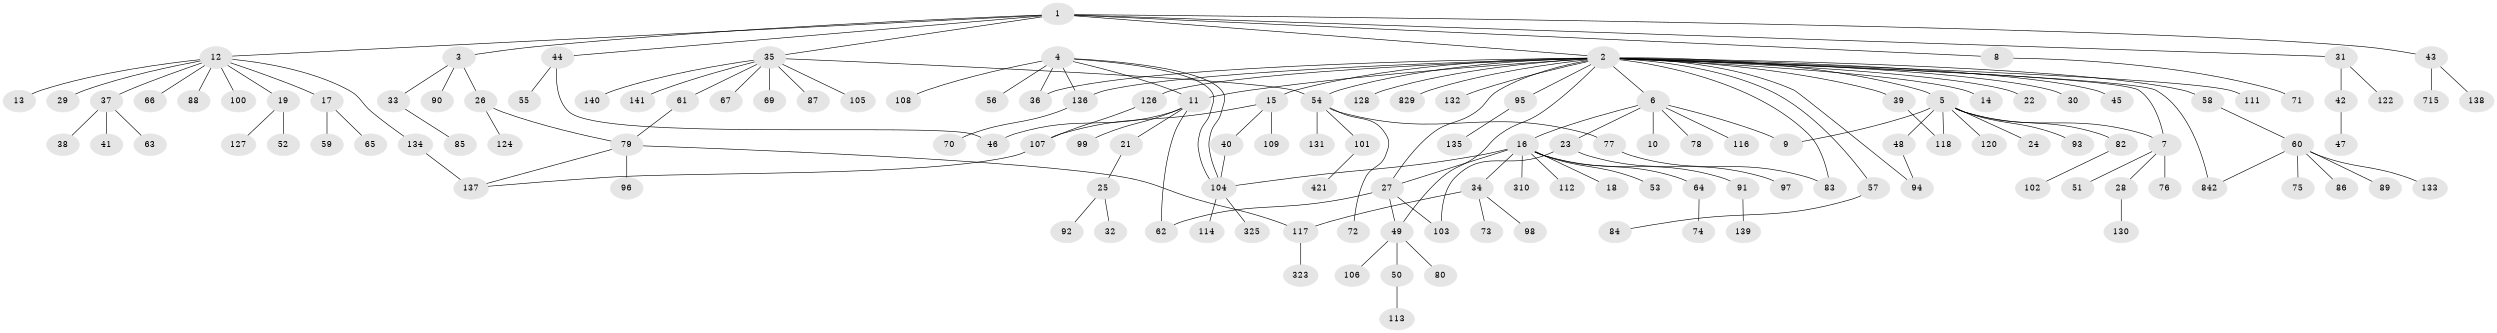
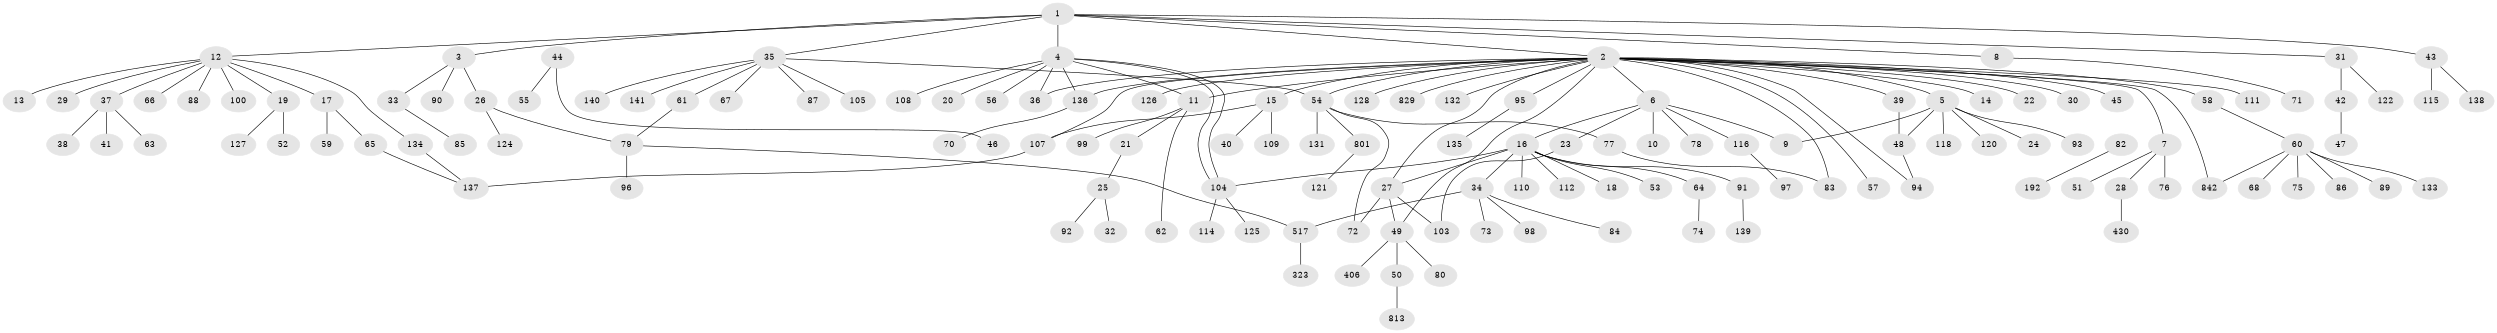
  graph {
    node [color=gray90 style=filled]
    1
    2
    3
    4
    8
    12
    31
    35
    43
    5
    6
    7
    11
    14
    15
    22
    27
    30
    36
    39
    45
    49
    54
    57
    58
    83
    94
    95
    107
    111
    126
    128
    n33 [label=829]
    132
    136
    n36 [label=842]
    26
    33
    90
+   20
    56
    104
    108
    71
    13
    17
    19
    29
    37
    66
    88
    100
    134
    42
    122
    61
    67
-   69
    87
    105
    140
    141
-   115 [label=715]
+   115
    138
    9
    24
    48
    82
    93
    118
    120
    10
    16
    23
    78
    116
    28
    51
    76
    21
    46
    62
    99
    40
    109
    103
    72
    50
    80
-   106
+   106 [label=406]
    77
-   101
+   101 [label=801]
    131
    84
    60
    135
    137
    70
    79
    124
    85
    114
-   125 [label=325]
-   102
+   125
+   102 [label=192]
    18
    34
    53
    64
    91
-   110 [label=310]
+   110
    112
    97
-   130
+   130 [label=430]
    25
    59
    65
    52
    127
    38
    41
    63
    73
    98
-   117
+   117 [label=517]
    74
    139
    32
    92
    96
    44
    55
    47
    n133 [label=323]
-   113
-   121 [label=421]
+   113 [label=813]
+   121
+   68
    75
    86
    89
    133
    1 -- 2
    1 -- 3
-   1 -- 44
+   1 -- 4
    1 -- 8
    1 -- 12
    1 -- 31
    1 -- 35
    1 -- 43
    2 -- 5
    2 -- 6
    2 -- 7
    2 -- 11
    2 -- 14
    2 -- 15
    2 -- 22
    2 -- 27
    2 -- 30
    2 -- 36
    2 -- 39
    2 -- 45
    2 -- 49
    2 -- 54
    2 -- 57
    2 -- 58
    2 -- 83
    2 -- 94
    2 -- 95
-   126 -- 107
+   2 -- 107
    2 -- 111
    2 -- 126
    2 -- 128
    2 -- n33
    2 -- 132
    2 -- 136
    2 -- n36
    3 -- 26
    3 -- 33
    3 -- 90
    4 -- 11
    4 -- 36
    4 -- 136
+   4 -- 20
    4 -- 56
    4 -- 104
    4 -- 104
    4 -- 108
    8 -- 71
    12 -- 13
    12 -- 17
    12 -- 19
    12 -- 29
    12 -- 37
    12 -- 66
    12 -- 88
    12 -- 100
    12 -- 134
    31 -- 42
    31 -- 122
    35 -- 54
    35 -- 61
    35 -- 67
-   35 -- 69
    35 -- 87
    35 -- 105
    35 -- 140
    35 -- 141
    43 -- 115
    43 -- 138
-   5 -- 7
    5 -- 9
    5 -- 24
    5 -- 48
-   5 -- 82
    5 -- 93
    5 -- 118
    5 -- 120
    6 -- 9
    6 -- 10
    6 -- 16
    6 -- 23
    6 -- 78
    6 -- 116
    7 -- 28
    7 -- 51
    7 -- 76
    11 -- 21
-   11 -- 46
    11 -- 62
    11 -- 99
    15 -- 107
    15 -- 40
    15 -- 109
    27 -- 49
    27 -- 103
-   27 -- 62
-   39 -- 118
+   27 -- 72
+   39 -- 48
    49 -- 50
    49 -- 80
    49 -- 106
    54 -- 72
    54 -- 77
    54 -- 101
    54 -- 131
-   57 -- 84
+   34 -- 84
    58 -- 60
    95 -- 135
    107 -- 137
    136 -- 70
    26 -- 79
    26 -- 124
    33 -- 85
    104 -- 114
    104 -- 125
    17 -- 59
    17 -- 65
    19 -- 52
    19 -- 127
    37 -- 38
    37 -- 41
    37 -- 63
    134 -- 137
    42 -- 47
    61 -- 79
    48 -- 94
    82 -- 102
    16 -- 27
    16 -- 104
    16 -- 18
    16 -- 34
    16 -- 53
    16 -- 64
    16 -- 91
    16 -- 110
    16 -- 112
    23 -- 103
-   23 -- 97
+   116 -- 97
    28 -- 130
    21 -- 25
-   40 -- 104
    50 -- 113
    77 -- 83
    101 -- 121
    60 -- n36
+   60 -- 68
    60 -- 75
    60 -- 86
    60 -- 89
    60 -- 133
-   79 -- 137
+   65 -- 137
    79 -- 117
    79 -- 96
    34 -- 73
    34 -- 98
    34 -- 117
    64 -- 74
    91 -- 139
    25 -- 32
    25 -- 92
    117 -- n133
    44 -- 46
    44 -- 55
  }
